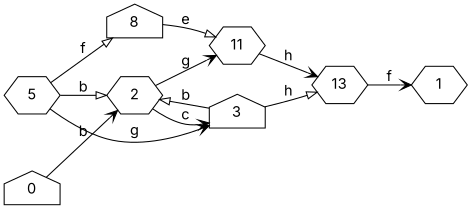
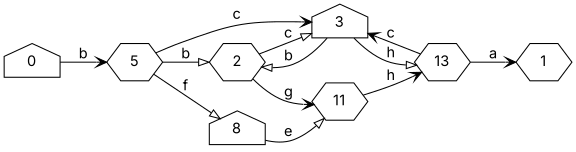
  strict digraph {
    fontname=Inter
    rankdir=LR
    node [fontname=Inter shape=hexagon]
    edge [arrowhead=onormal fontname=Inter]
    2
    0 [shape=house]
    3 [shape=house]
    11
    13
    1
    5
    8 [shape=house]
-   2 -> 3 [arrowhead=vee label=c]
+   2 -> 3 [label=c]
    2 -> 11 [arrowhead=vee label=g]
-   0 -> 2 [arrowhead=vee label=b]
+   0 -> 5 [arrowhead=vee label=b]
    3 -> 2 [label=b]
    3 -> 13 [label=h]
    11 -> 13 [arrowhead=vee label=h]
-   13 -> 1 [arrowhead=vee label=f]
+   13 -> 3 [arrowhead=vee label=c]
+   13 -> 1 [arrowhead=vee label=a]
    5 -> 2 [label=b]
-   5 -> 3 [arrowhead=vee label=g]
+   5 -> 3 [arrowhead=vee label=c]
    5 -> 8 [label=f]
    8 -> 11 [label=e]
  }
